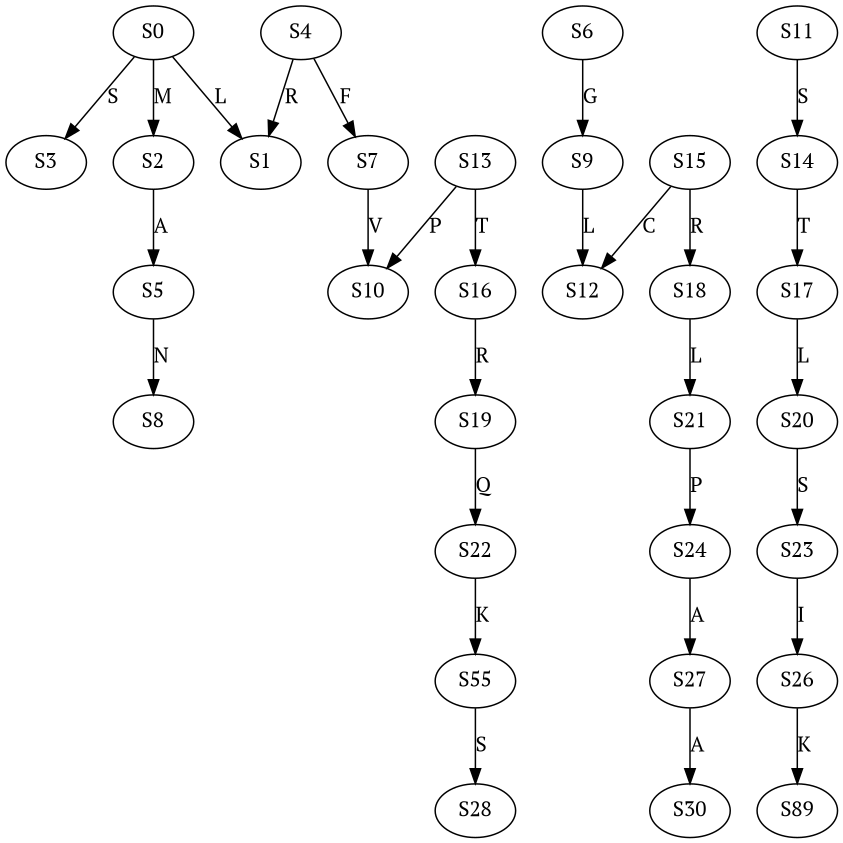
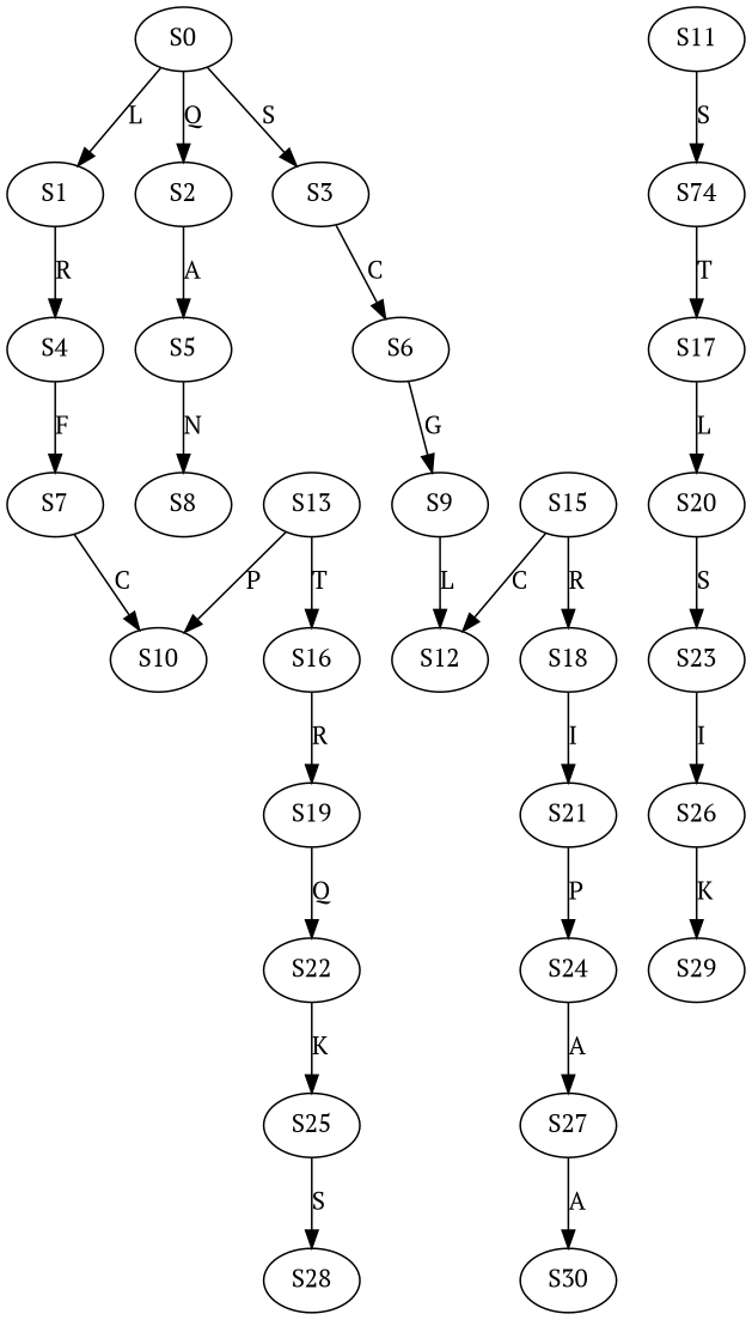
  strict digraph {
    fontname="PT Serif"
    node [fontname="PT Serif"]
    edge [fontname="PT Serif"]
    S0
    S1
    S2
    S3
    S4
    S5
    S6
    S7
    S8
    S9
    S10
    S12
    S11
-   S14
+   S14 [label=S74]
    S13
    S16
    S17
    S15
    S18
    S19
    S20
    S21
    S22
    S23
    S24
-   S25 [label=S55]
+   S25
    S26
    S27
    S28
-   S29 [label=S89]
+   S29
    S30
    S0 -> S1 [label=L]
-   S0 -> S2 [label=M]
+   S0 -> S2 [label=Q]
    S0 -> S3 [label=S]
-   S4 -> S1 [label=R]
+   S1 -> S4 [label=R]
    S2 -> S5 [label=A]
+   S3 -> S6 [label=C]
    S4 -> S7 [label=F]
    S5 -> S8 [label=N]
    S6 -> S9 [label=G]
-   S7 -> S10 [label=V]
+   S7 -> S10 [label=C]
    S9 -> S12 [label=L]
    S11 -> S14 [label=S]
    S14 -> S17 [label=T]
    S13 -> S10 [label=P]
    S13 -> S16 [label=T]
    S16 -> S19 [label=R]
    S17 -> S20 [label=L]
    S15 -> S12 [label=C]
    S15 -> S18 [label=R]
-   S18 -> S21 [label=L]
+   S18 -> S21 [label=I]
    S19 -> S22 [label=Q]
    S20 -> S23 [label=S]
    S21 -> S24 [label=P]
    S22 -> S25 [label=K]
    S23 -> S26 [label=I]
    S24 -> S27 [label=A]
    S25 -> S28 [label=S]
    S26 -> S29 [label=K]
    S27 -> S30 [label=A]
  }
